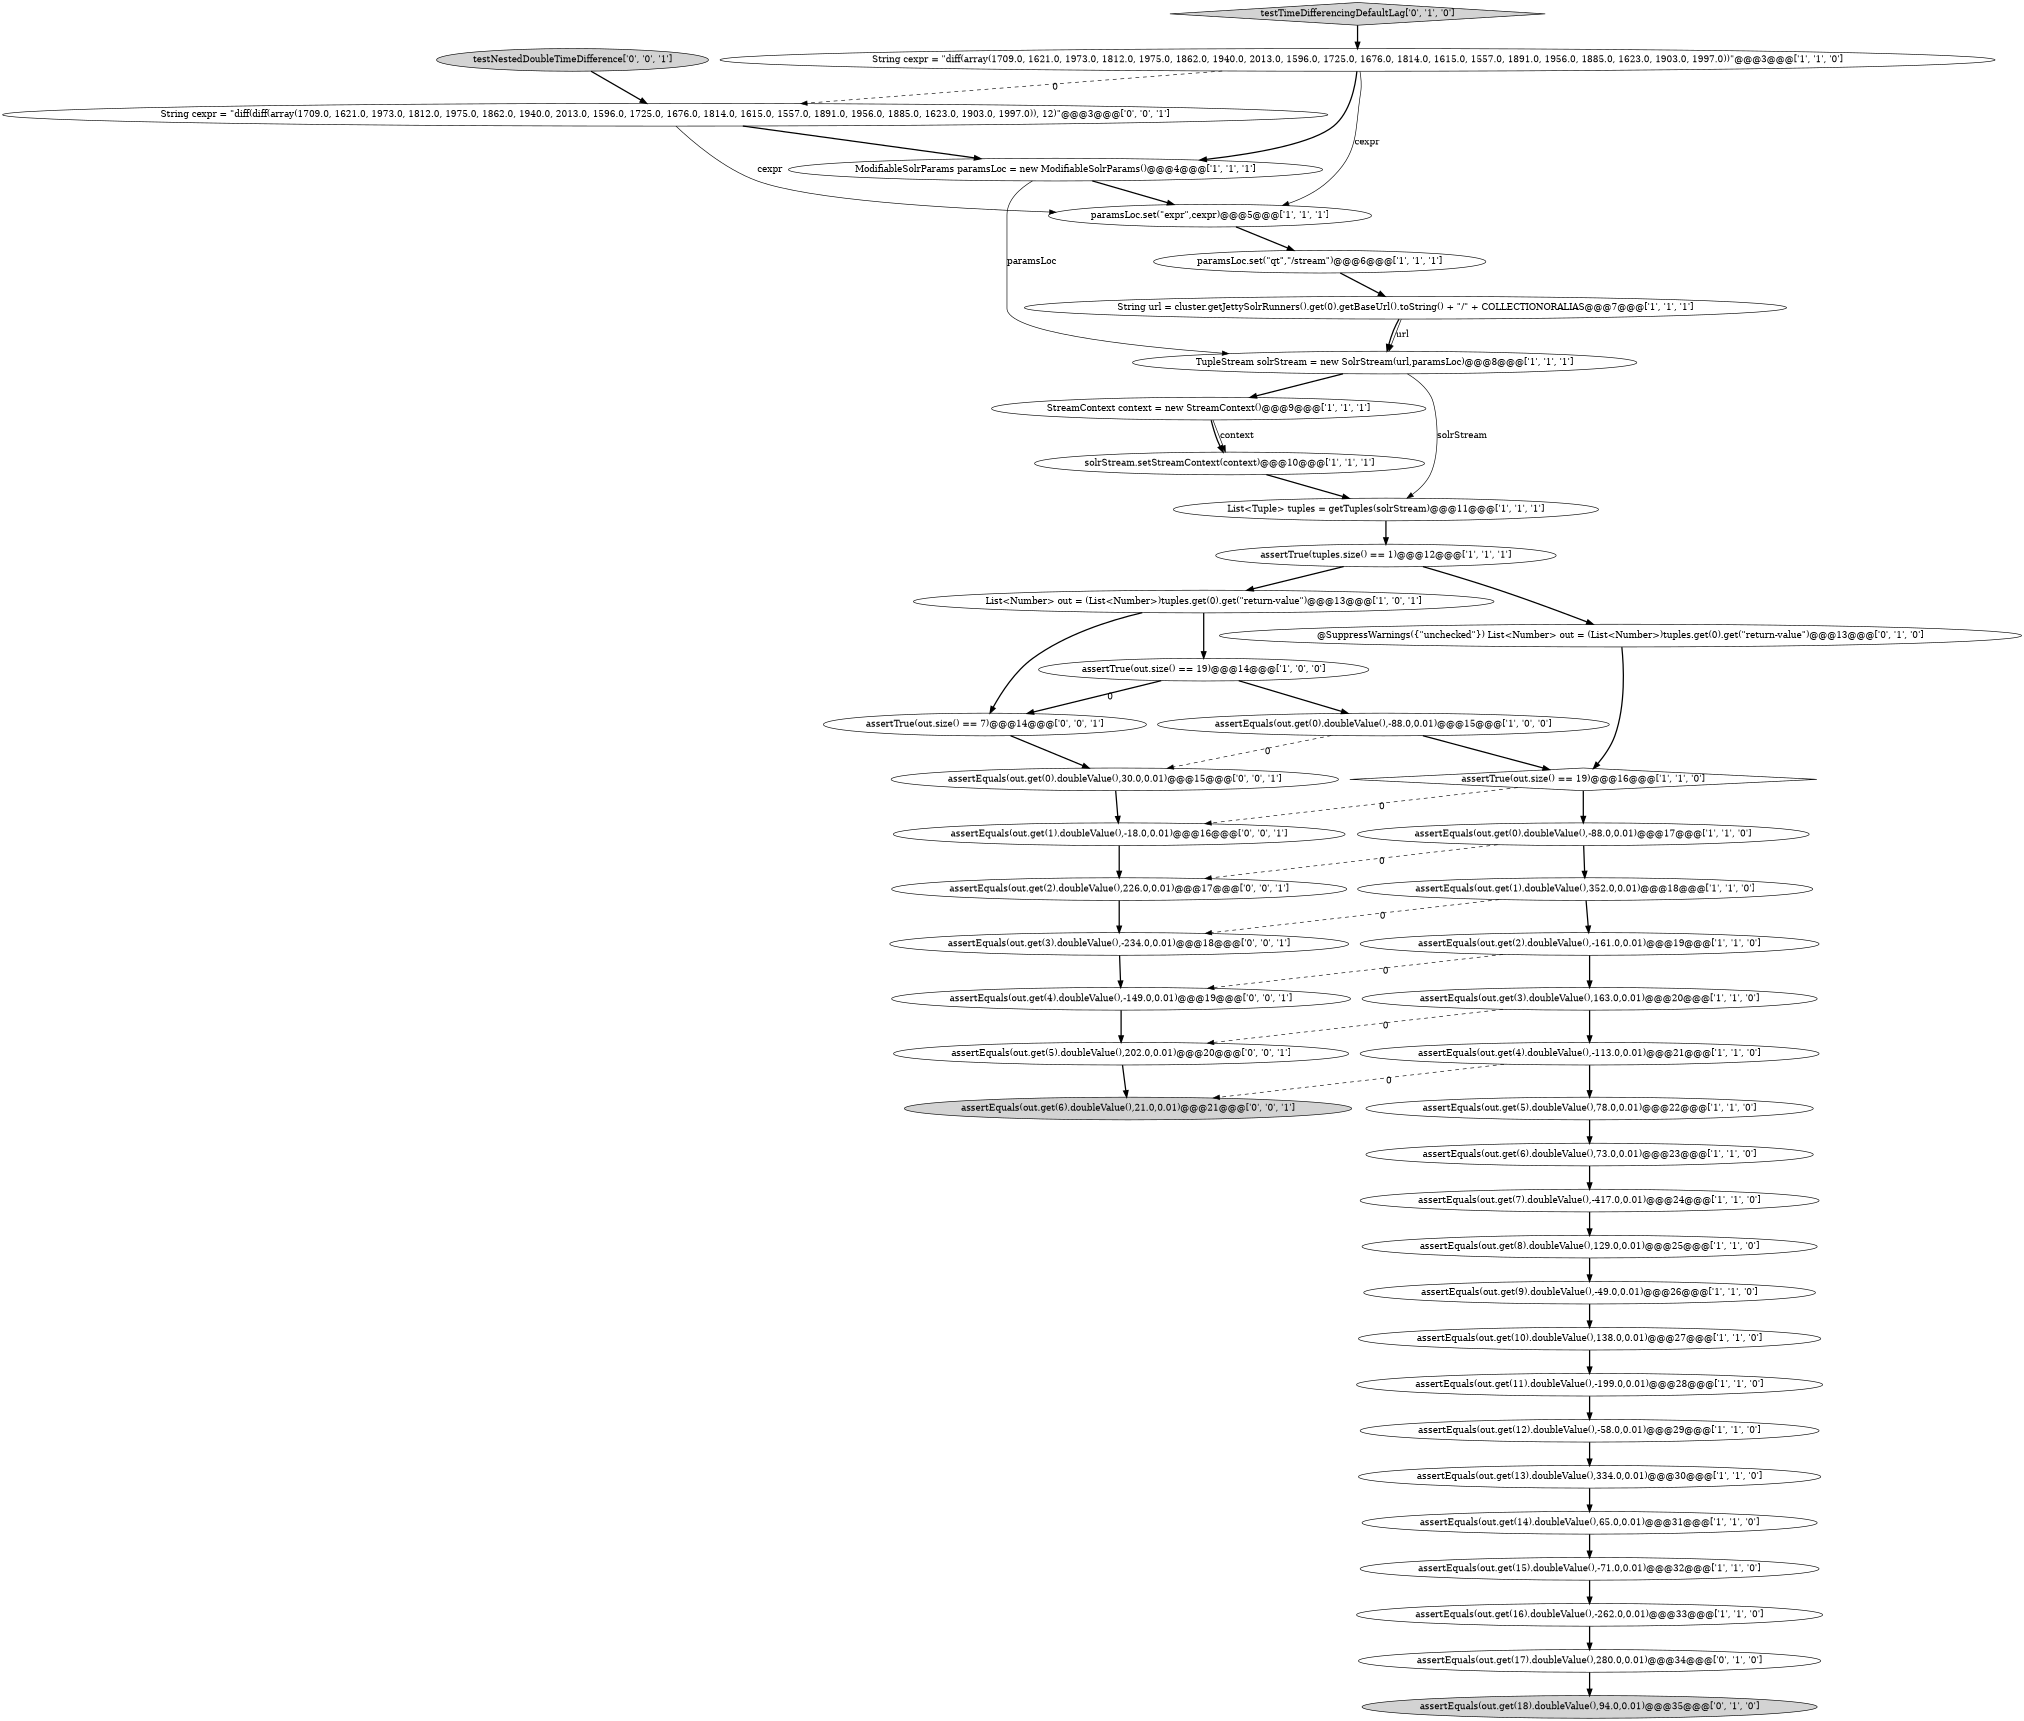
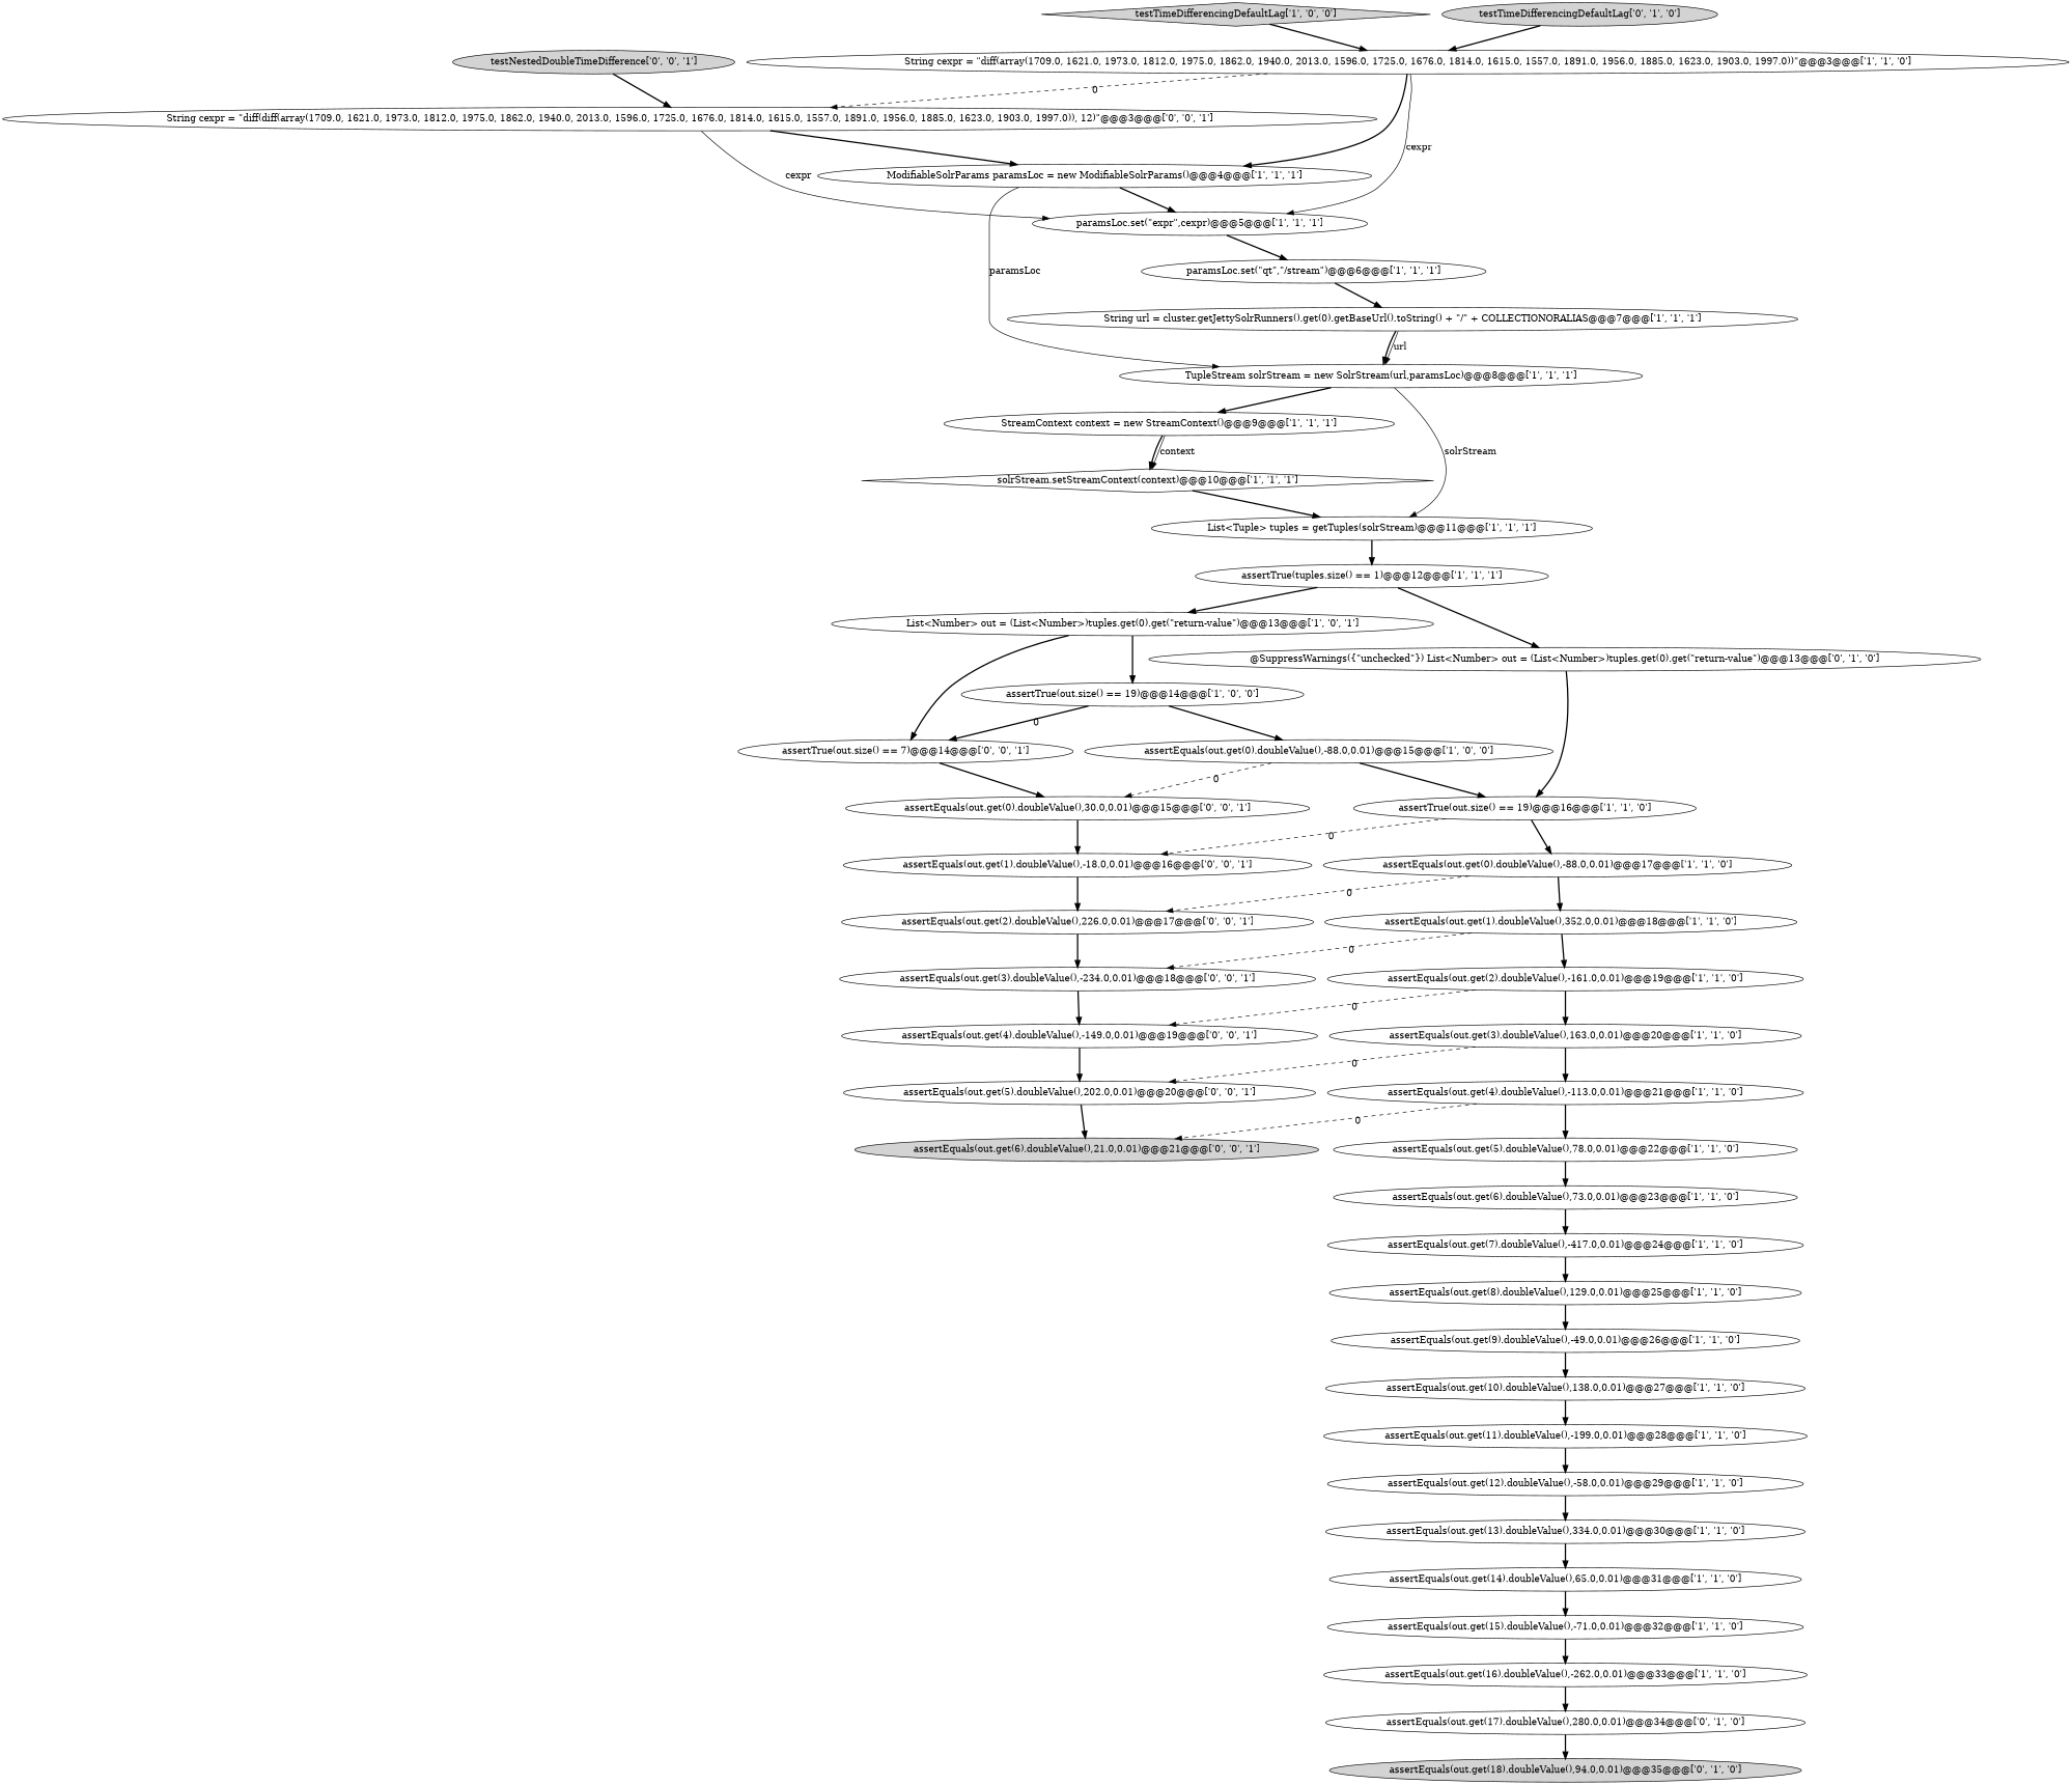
  digraph {
    node [fillcolor=white shape=ellipse style=filled]
    edge [style=bold]
    n1 [label="assertEquals(out.get(7).doubleValue(),-417.0,0.01)@@@24@@@['1', '1', '0']"]
    n2 [label="assertEquals(out.get(8).doubleValue(),129.0,0.01)@@@25@@@['1', '1', '0']"]
    n3 [label="assertEquals(out.get(9).doubleValue(),-49.0,0.01)@@@26@@@['1', '1', '0']"]
    n4 [label="assertEquals(out.get(4).doubleValue(),-149.0,0.01)@@@19@@@['0', '0', '1']"]
    n5 [label="assertEquals(out.get(5).doubleValue(),202.0,0.01)@@@20@@@['0', '0', '1']"]
    n6 [fillcolor=lightgray label="assertEquals(out.get(6).doubleValue(),21.0,0.01)@@@21@@@['0', '0', '1']"]
    n7 [label="assertEquals(out.get(10).doubleValue(),138.0,0.01)@@@27@@@['1', '1', '0']"]
    n8 [label="assertEquals(out.get(11).doubleValue(),-199.0,0.01)@@@28@@@['1', '1', '0']"]
+   n9 [fillcolor=lightgray label="testTimeDifferencingDefaultLag['1', '0', '0']" shape=diamond]
    n10 [label="String cexpr = \"diff(array(1709.0, 1621.0, 1973.0, 1812.0, 1975.0, 1862.0, 1940.0, 2013.0, 1596.0, 1725.0, 1676.0, 1814.0, 1615.0, 1557.0, 1891.0, 1956.0, 1885.0, 1623.0, 1903.0, 1997.0))\"@@@3@@@['1', '1', '0']"]
    n11 [label="String cexpr = \"diff(diff(array(1709.0, 1621.0, 1973.0, 1812.0, 1975.0, 1862.0, 1940.0, 2013.0, 1596.0, 1725.0, 1676.0, 1814.0, 1615.0, 1557.0, 1891.0, 1956.0, 1885.0, 1623.0, 1903.0, 1997.0)), 12)\"@@@3@@@['0', '0', '1']"]
    n12 [label="paramsLoc.set(\"expr\",cexpr)@@@5@@@['1', '1', '1']"]
    n13 [label="ModifiableSolrParams paramsLoc = new ModifiableSolrParams()@@@4@@@['1', '1', '1']"]
    n14 [label="assertEquals(out.get(15).doubleValue(),-71.0,0.01)@@@32@@@['1', '1', '0']"]
    n15 [label="assertEquals(out.get(16).doubleValue(),-262.0,0.01)@@@33@@@['1', '1', '0']"]
    n16 [label="assertEquals(out.get(17).doubleValue(),280.0,0.01)@@@34@@@['0', '1', '0']"]
    n17 [label="assertEquals(out.get(12).doubleValue(),-58.0,0.01)@@@29@@@['1', '1', '0']"]
    n18 [label="assertEquals(out.get(13).doubleValue(),334.0,0.01)@@@30@@@['1', '1', '0']"]
-   n19 [label="solrStream.setStreamContext(context)@@@10@@@['1', '1', '1']"]
+   n19 [label="solrStream.setStreamContext(context)@@@10@@@['1', '1', '1']" shape=diamond]
    n20 [label="List<Tuple> tuples = getTuples(solrStream)@@@11@@@['1', '1', '1']"]
    n21 [label="assertTrue(tuples.size() == 1)@@@12@@@['1', '1', '1']"]
    n22 [fillcolor=lightgray label="assertEquals(out.get(18).doubleValue(),94.0,0.01)@@@35@@@['0', '1', '0']"]
-   n23 [label="assertTrue(out.size() == 19)@@@16@@@['1', '1', '0']" shape=diamond]
+   n23 [label="assertTrue(out.size() == 19)@@@16@@@['1', '1', '0']"]
    n24 [label="assertEquals(out.get(1).doubleValue(),-18.0,0.01)@@@16@@@['0', '0', '1']"]
    n25 [label="assertEquals(out.get(0).doubleValue(),-88.0,0.01)@@@17@@@['1', '1', '0']"]
    n26 [label="assertEquals(out.get(2).doubleValue(),226.0,0.01)@@@17@@@['0', '0', '1']"]
    n27 [label="assertEquals(out.get(1).doubleValue(),352.0,0.01)@@@18@@@['1', '1', '0']"]
    n28 [label="String url = cluster.getJettySolrRunners().get(0).getBaseUrl().toString() + \"/\" + COLLECTIONORALIAS@@@7@@@['1', '1', '1']"]
    n29 [label="TupleStream solrStream = new SolrStream(url,paramsLoc)@@@8@@@['1', '1', '1']"]
    n30 [label="StreamContext context = new StreamContext()@@@9@@@['1', '1', '1']"]
    n31 [fillcolor=lightgray label="testNestedDoubleTimeDifference['0', '0', '1']"]
    n32 [label="assertEquals(out.get(5).doubleValue(),78.0,0.01)@@@22@@@['1', '1', '0']"]
    n33 [label="assertEquals(out.get(6).doubleValue(),73.0,0.01)@@@23@@@['1', '1', '0']"]
    n34 [label="assertEquals(out.get(0).doubleValue(),30.0,0.01)@@@15@@@['0', '0', '1']"]
    n35 [label="assertTrue(out.size() == 7)@@@14@@@['0', '0', '1']"]
    n36 [label="List<Number> out = (List<Number>)tuples.get(0).get(\"return-value\")@@@13@@@['1', '0', '1']"]
    n37 [label="assertTrue(out.size() == 19)@@@14@@@['1', '0', '0']"]
    n38 [label="assertEquals(out.get(0).doubleValue(),-88.0,0.01)@@@15@@@['1', '0', '0']"]
    n39 [label="@SuppressWarnings({\"unchecked\"}) List<Number> out = (List<Number>)tuples.get(0).get(\"return-value\")@@@13@@@['0', '1', '0']"]
    n40 [label="assertEquals(out.get(14).doubleValue(),65.0,0.01)@@@31@@@['1', '1', '0']"]
    n41 [label="assertEquals(out.get(3).doubleValue(),-234.0,0.01)@@@18@@@['0', '0', '1']"]
    n42 [label="paramsLoc.set(\"qt\",\"/stream\")@@@6@@@['1', '1', '1']"]
-   n43 [fillcolor=lightgray label="testTimeDifferencingDefaultLag['0', '1', '0']" shape=diamond]
+   n43 [fillcolor=lightgray label="testTimeDifferencingDefaultLag['0', '1', '0']"]
    n44 [label="assertEquals(out.get(4).doubleValue(),-113.0,0.01)@@@21@@@['1', '1', '0']"]
    n45 [label="assertEquals(out.get(3).doubleValue(),163.0,0.01)@@@20@@@['1', '1', '0']"]
    n46 [label="assertEquals(out.get(2).doubleValue(),-161.0,0.01)@@@19@@@['1', '1', '0']"]
    n1 -> n2
    n2 -> n3
    n3 -> n7
    n4 -> n5
    n5 -> n6
    n7 -> n8
    n8 -> n17
+   n9 -> n10
    n10 -> n11 [label=0 style=dashed]
    n10 -> n12 [label=cexpr style=solid]
    n10 -> n13
    n11 -> n12 [label=cexpr style=solid]
    n11 -> n13
    n12 -> n42
    n13 -> n12
    n13 -> n29 [label=paramsLoc style=solid]
    n14 -> n15
    n15 -> n16
    n16 -> n22
    n17 -> n18
    n18 -> n40
    n19 -> n20
    n20 -> n21
    n21 -> n36
    n21 -> n39
    n23 -> n24 [label=0 style=dashed]
    n23 -> n25
    n24 -> n26
    n25 -> n26 [label=0 style=dashed]
    n25 -> n27
    n26 -> n41
    n27 -> n41 [label=0 style=dashed]
    n27 -> n46
    n28 -> n29 [label=url style=solid]
    n28 -> n29
    n29 -> n20 [label=solrStream style=solid]
    n29 -> n30
    n30 -> n19
    n30 -> n19 [label=context style=solid]
    n31 -> n11
    n32 -> n33
    n33 -> n1
    n34 -> n24
    n35 -> n34
    n36 -> n35
    n36 -> n37
    n37 -> n35 [label=0]
    n37 -> n38
    n38 -> n23
    n38 -> n34 [label=0 style=dashed]
    n39 -> n23
    n40 -> n14
    n41 -> n4
    n42 -> n28
    n43 -> n10
    n44 -> n6 [label=0 style=dashed]
    n44 -> n32
    n45 -> n5 [label=0 style=dashed]
    n45 -> n44
    n46 -> n4 [label=0 style=dashed]
    n46 -> n45
  }
